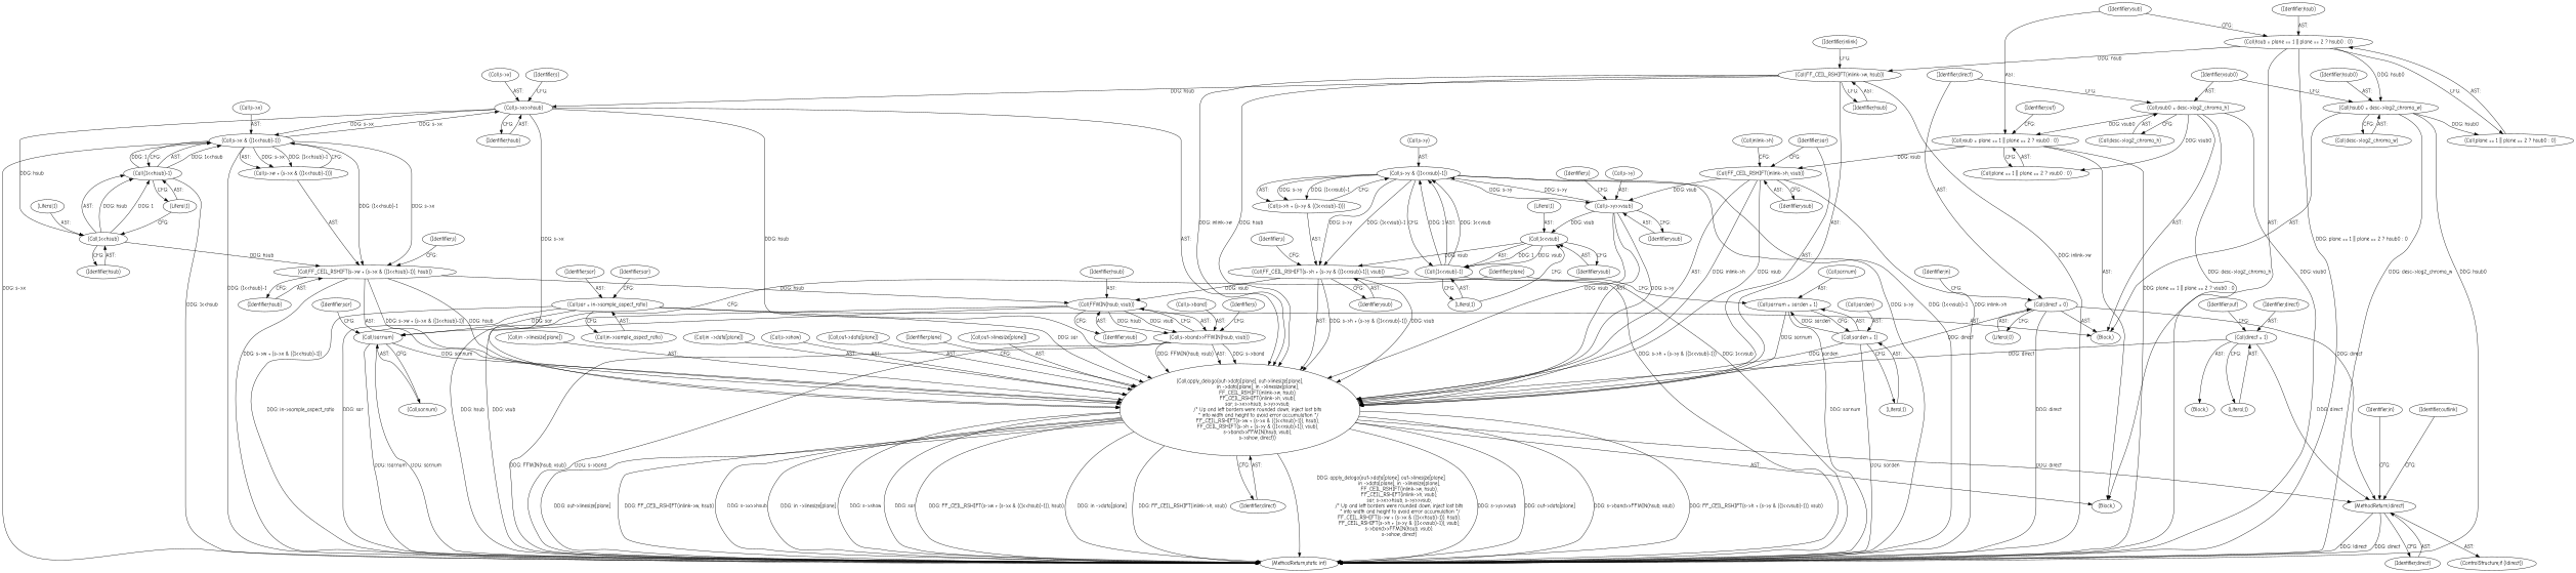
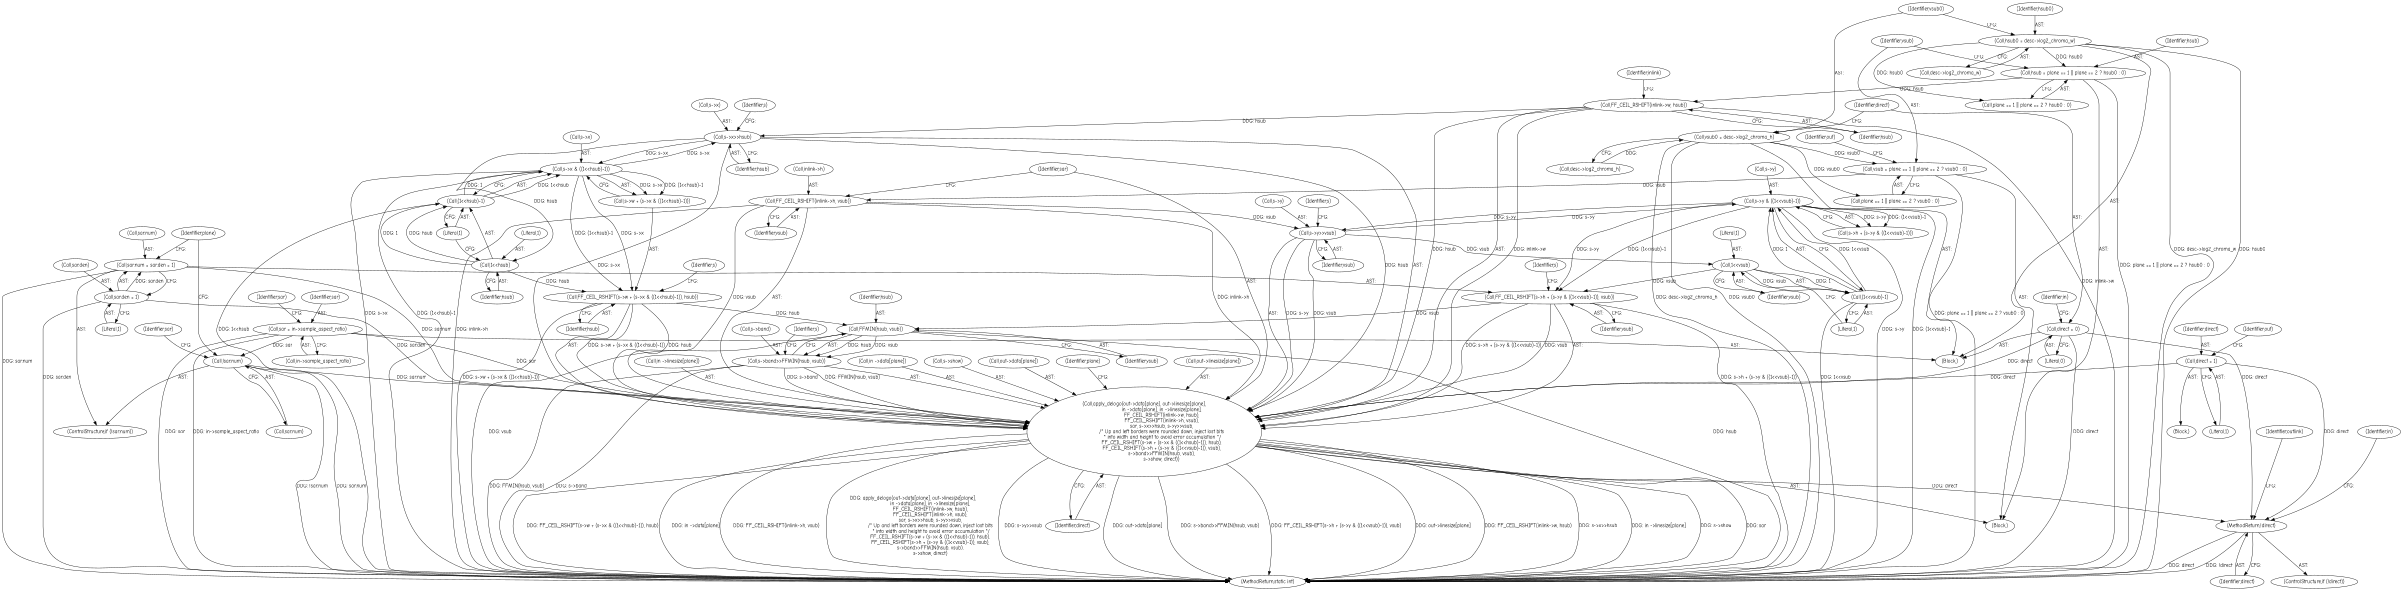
  digraph {
    fontname="Comic Neue"
    node [fontname="Comic Neue"]
    edge [fontname="Comic Neue"]
    n1 [label="(Call,apply_delogo(out->data[plane], out->linesize[plane],\n                     in ->data[plane], in ->linesize[plane],\n                     FF_CEIL_RSHIFT(inlink->w, hsub),\n                     FF_CEIL_RSHIFT(inlink->h, vsub),\n                     sar, s->x>>hsub, s->y>>vsub,\n                     /* Up and left borders were rounded down, inject lost bits\n                      * into width and height to avoid error accumulation */\n                     FF_CEIL_RSHIFT(s->w + (s->x & ((1<<hsub)-1)), hsub),\n                     FF_CEIL_RSHIFT(s->h + (s->y & ((1<<vsub)-1)), vsub),\n                     s->band>>FFMIN(hsub, vsub),\n                     s->show, direct))"]
    n2 [label="(MethodReturn,!direct)"]
    n3 [label="(Block,)"]
    n4 [label="(Identifier,direct)"]
    n5 [label="(MethodReturn,static int)"]
    n6 [label="(Identifier,direct)"]
    n7 [label="(ControlStructure,if (!direct))"]
    n8 [label="(Call,FF_CEIL_RSHIFT(inlink->w, hsub))"]
    n9 [label="(Call,s->x>>hsub)"]
    n10 [label="(Identifier,hsub)"]
    n11 [label="(Call,s->x & ((1<<hsub)-1))"]
    n12 [label="(Call,1<<hsub)"]
    n13 [label="(Identifier,hsub)"]
    n14 [label="(Call,hsub = plane == 1 || plane == 2 ? hsub0 : 0)"]
    n15 [label="(Call,plane == 1 || plane == 2 ? hsub0 : 0)"]
    n16 [label="(Call,hsub0 = desc->log2_chroma_w)"]
    n17 [label="(Call,desc->log2_chroma_w)"]
    n18 [label="(Block,)"]
    n19 [label="(Call,FF_CEIL_RSHIFT(inlink->h, vsub))"]
    n20 [label="(Call,s->y>>vsub)"]
    n21 [label="(Identifier,vsub)"]
    n22 [label="(Call,s->y & ((1<<vsub)-1))"]
    n23 [label="(Call,1<<vsub)"]
    n24 [label="(Identifier,vsub)"]
    n25 [label="(Call,vsub = plane == 1 || plane == 2 ? vsub0 : 0)"]
    n26 [label="(Call,plane == 1 || plane == 2 ? vsub0 : 0)"]
    n27 [label="(Call,vsub0 = desc->log2_chroma_h)"]
    n28 [label="(Call,desc->log2_chroma_h)"]
    n29 [label="(Call,sar = in->sample_aspect_ratio)"]
    n30 [label="(Call,!sar.num)"]
    n31 [label="(Call,in->sample_aspect_ratio)"]
+   n32 [label="(ControlStructure,if (!sar.num))"]
    n33 [label="(Call,sar.num)"]
    n34 [label="(Call,sar.den = 1)"]
    n35 [label="(Call,sar.num = sar.den = 1)"]
    n36 [label="(Literal,1)"]
    n37 [label="(Call,(1<<hsub)-1)"]
    n38 [label="(Call,FF_CEIL_RSHIFT(s->w + (s->x & ((1<<hsub)-1)), hsub))"]
    n39 [label="(Call,s->w + (s->x & ((1<<hsub)-1)))"]
    n40 [label="(Identifier,hsub)"]
    n41 [label="(Literal,1)"]
    n42 [label="(Call,FFMIN(hsub, vsub))"]
    n43 [label="(Identifier,hsub)"]
    n44 [label="(Call,(1<<vsub)-1)"]
    n45 [label="(Call,FF_CEIL_RSHIFT(s->h + (s->y & ((1<<vsub)-1)), vsub))"]
    n46 [label="(Call,s->h + (s->y & ((1<<vsub)-1)))"]
    n47 [label="(Identifier,vsub)"]
    n48 [label="(Literal,1)"]
    n49 [label="(Identifier,vsub)"]
    n50 [label="(Call,s->band>>FFMIN(hsub, vsub))"]
    n51 [label="(Identifier,vsub)"]
    n52 [label="(Call,direct = 1)"]
    n53 [label="(Block,)"]
    n54 [label="(Literal,1)"]
    n55 [label="(Call,direct = 0)"]
    n56 [label="(Literal,0)"]
    n57 [label="(Call,sar.den)"]
    n58 [label="(Identifier,hsub)"]
    n59 [label="(Call,s->y)"]
    n60 [label="(Identifier,in)"]
    n61 [label="(Literal,1)"]
    n62 [label="(Identifier,out)"]
    n63 [label="(Call,in ->linesize[plane])"]
    n64 [label="(Identifier,hsub0)"]
    n65 [label="(Call,s->y)"]
    n66 [label="(Identifier,outlink)"]
    n67 [label="(Call,s->band)"]
    n68 [label="(Call,in ->data[plane])"]
    n69 [label="(Identifier,direct)"]
    n70 [label="(Identifier,hsub)"]
    n71 [label="(Call,s->show)"]
    n72 [label="(Identifier,in)"]
    n73 [label="(Identifier,s)"]
    n74 [label="(Call,out->data[plane])"]
    n75 [label="(Identifier,s)"]
    n76 [label="(Identifier,sar)"]
    n77 [label="(Identifier,vsub0)"]
    n78 [label="(Call,inlink->h)"]
    n79 [label="(Identifier,out)"]
    n80 [label="(Identifier,sar)"]
    n81 [label="(Identifier,sar)"]
    n82 [label="(Identifier,s)"]
    n83 [label="(Identifier,s)"]
    n84 [label="(Identifier,direct)"]
    n85 [label="(Identifier,sar)"]
    n86 [label="(Literal,1)"]
    n87 [label="(Identifier,vsub)"]
    n88 [label="(Identifier,inlink)"]
    n89 [label="(Identifier,plane)"]
    n90 [label="(Identifier,plane)"]
    n91 [label="(Call,out->linesize[plane])"]
    n92 [label="(Call,s->x)"]
    n93 [label="(Call,s->x)"]
    n94 [label="(Call,sar.num)"]
    n95 [label="(Identifier,s)"]
    n1 -> n2 [label="DDG: direct"]
    n1 -> n3 [label="AST: "]
    n1 -> n4 [label="CFG: "]
    n1 -> n5 [label="DDG: s->band>>FFMIN(hsub, vsub)"]
    n1 -> n5 [label="DDG: FF_CEIL_RSHIFT(s->h + (s->y & ((1<<vsub)-1)), vsub)"]
    n1 -> n5 [label="DDG: out->linesize[plane]"]
    n1 -> n5 [label="DDG: FF_CEIL_RSHIFT(inlink->w, hsub)"]
    n1 -> n5 [label="DDG: s->x>>hsub"]
    n1 -> n5 [label="DDG: in ->linesize[plane]"]
    n1 -> n5 [label="DDG: s->show"]
    n1 -> n5 [label="DDG: sar"]
    n1 -> n5 [label="DDG: FF_CEIL_RSHIFT(s->w + (s->x & ((1<<hsub)-1)), hsub)"]
    n1 -> n5 [label="DDG: in ->data[plane]"]
    n1 -> n5 [label="DDG: FF_CEIL_RSHIFT(inlink->h, vsub)"]
    n1 -> n5 [label="DDG: apply_delogo(out->data[plane], out->linesize[plane],\n                     in ->data[plane], in ->linesize[plane],\n                     FF_CEIL_RSHIFT(inlink->w, hsub),\n                     FF_CEIL_RSHIFT(inlink->h, vsub),\n                     sar, s->x>>hsub, s->y>>vsub,\n                     /* Up and left borders were rounded down, inject lost bits\n                      * into width and height to avoid error accumulation */\n                     FF_CEIL_RSHIFT(s->w + (s->x & ((1<<hsub)-1)), hsub),\n                     FF_CEIL_RSHIFT(s->h + (s->y & ((1<<vsub)-1)), vsub),\n                     s->band>>FFMIN(hsub, vsub),\n                     s->show, direct)"]
    n1 -> n5 [label="DDG: s->y>>vsub"]
    n1 -> n5 [label="DDG: out->data[plane]"]
    n2 -> n5 [label="DDG: direct"]
    n2 -> n5 [label="DDG: !direct"]
    n2 -> n6 [label="CFG: "]
    n2 -> n7 [label="AST: "]
    n4 -> n1 [label="AST: "]
    n6 -> n2 [label="AST: "]
    n8 -> n1 [label="AST: "]
    n8 -> n1 [label="DDG: inlink->w"]
    n8 -> n1 [label="DDG: hsub"]
    n8 -> n5 [label="DDG: inlink->w"]
    n8 -> n9 [label="DDG: hsub"]
    n8 -> n10 [label="CFG: "]
    n9 -> n1 [label="AST: "]
    n9 -> n1 [label="DDG: s->x"]
    n9 -> n1 [label="DDG: hsub"]
    n9 -> n11 [label="DDG: s->x"]
    n9 -> n12 [label="DDG: hsub"]
    n9 -> n13 [label="CFG: "]
    n10 -> n8 [label="AST: "]
    n11 -> n5 [label="DDG: s->x"]
    n11 -> n5 [label="DDG: (1<<hsub)-1"]
    n11 -> n9 [label="DDG: s->x"]
    n11 -> n37 [label="CFG: "]
    n11 -> n38 [label="DDG: s->x"]
    n11 -> n38 [label="DDG: (1<<hsub)-1"]
    n11 -> n39 [label="AST: "]
    n11 -> n39 [label="DDG: s->x"]
    n11 -> n39 [label="DDG: (1<<hsub)-1"]
    n12 -> n37 [label="AST: "]
    n12 -> n37 [label="DDG: 1"]
    n12 -> n37 [label="DDG: hsub"]
    n12 -> n38 [label="DDG: hsub"]
    n12 -> n40 [label="CFG: "]
    n13 -> n9 [label="AST: "]
    n14 -> n3 [label="AST: "]
    n14 -> n5 [label="DDG: plane == 1 || plane == 2 ? hsub0 : 0"]
    n14 -> n8 [label="DDG: hsub"]
    n14 -> n15 [label="CFG: "]
    n15 -> n14 [label="AST: "]
    n16 -> n5 [label="DDG: hsub0"]
    n16 -> n5 [label="DDG: desc->log2_chroma_w"]
-   n14 -> n16 [label="DDG: hsub0"]
+   n16 -> n14 [label="DDG: hsub0"]
    n16 -> n15 [label="DDG: hsub0"]
    n16 -> n17 [label="CFG: "]
    n16 -> n18 [label="AST: "]
    n17 -> n16 [label="AST: "]
    n19 -> n1 [label="AST: "]
    n19 -> n1 [label="DDG: inlink->h"]
    n19 -> n1 [label="DDG: vsub"]
    n19 -> n5 [label="DDG: inlink->h"]
    n19 -> n20 [label="DDG: vsub"]
    n19 -> n21 [label="CFG: "]
    n20 -> n1 [label="AST: "]
    n20 -> n1 [label="DDG: s->y"]
    n20 -> n1 [label="DDG: vsub"]
    n20 -> n22 [label="DDG: s->y"]
    n20 -> n23 [label="DDG: vsub"]
    n20 -> n24 [label="CFG: "]
    n21 -> n19 [label="AST: "]
    n22 -> n5 [label="DDG: s->y"]
    n22 -> n5 [label="DDG: (1<<vsub)-1"]
    n22 -> n20 [label="DDG: s->y"]
    n22 -> n44 [label="CFG: "]
    n22 -> n45 [label="DDG: s->y"]
    n22 -> n45 [label="DDG: (1<<vsub)-1"]
    n22 -> n46 [label="AST: "]
    n22 -> n46 [label="DDG: s->y"]
    n22 -> n46 [label="DDG: (1<<vsub)-1"]
    n23 -> n44 [label="AST: "]
    n23 -> n44 [label="DDG: 1"]
    n23 -> n44 [label="DDG: vsub"]
    n23 -> n45 [label="DDG: vsub"]
    n23 -> n47 [label="CFG: "]
    n24 -> n20 [label="AST: "]
    n25 -> n3 [label="AST: "]
    n25 -> n5 [label="DDG: plane == 1 || plane == 2 ? vsub0 : 0"]
    n25 -> n19 [label="DDG: vsub"]
    n25 -> n26 [label="CFG: "]
    n26 -> n25 [label="AST: "]
    n27 -> n5 [label="DDG: desc->log2_chroma_h"]
    n27 -> n5 [label="DDG: vsub0"]
    n27 -> n18 [label="AST: "]
    n27 -> n25 [label="DDG: vsub0"]
    n27 -> n26 [label="DDG: vsub0"]
    n27 -> n28 [label="CFG: "]
-   n28 -> n27 [label="AST: "]
+   n28 -> n27 [label="DDG: "]
    n29 -> n1 [label="DDG: sar"]
    n29 -> n5 [label="DDG: sar"]
    n29 -> n5 [label="DDG: in->sample_aspect_ratio"]
    n29 -> n18 [label="AST: "]
    n29 -> n30 [label="DDG: sar"]
    n29 -> n31 [label="CFG: "]
    n30 -> n1 [label="DDG: sar.num"]
    n30 -> n5 [label="DDG: !sar.num"]
    n30 -> n5 [label="DDG: sar.num"]
+   n30 -> n32 [label="AST: "]
    n30 -> n33 [label="CFG: "]
    n31 -> n29 [label="AST: "]
    n33 -> n30 [label="AST: "]
    n34 -> n1 [label="DDG: sar.den"]
    n34 -> n5 [label="DDG: sar.den"]
    n34 -> n35 [label="AST: "]
    n34 -> n35 [label="DDG: sar.den"]
    n34 -> n36 [label="CFG: "]
    n35 -> n1 [label="DDG: sar.num"]
    n35 -> n5 [label="DDG: sar.num"]
+   n35 -> n32 [label="AST: "]
    n35 -> n34 [label="CFG: "]
    n36 -> n34 [label="AST: "]
    n37 -> n5 [label="DDG: 1<<hsub"]
    n37 -> n11 [label="AST: "]
    n37 -> n11 [label="DDG: 1<<hsub"]
    n37 -> n11 [label="DDG: 1"]
    n37 -> n41 [label="CFG: "]
    n38 -> n1 [label="AST: "]
    n38 -> n1 [label="DDG: s->w + (s->x & ((1<<hsub)-1))"]
    n38 -> n1 [label="DDG: hsub"]
    n38 -> n5 [label="DDG: s->w + (s->x & ((1<<hsub)-1))"]
    n38 -> n42 [label="DDG: hsub"]
    n38 -> n43 [label="CFG: "]
    n39 -> n11 [label="CFG: "]
    n39 -> n38 [label="AST: "]
    n40 -> n12 [label="AST: "]
    n41 -> n12 [label="CFG: "]
    n41 -> n37 [label="AST: "]
    n42 -> n5 [label="DDG: vsub"]
    n42 -> n5 [label="DDG: hsub"]
    n42 -> n50 [label="AST: "]
    n42 -> n50 [label="DDG: hsub"]
    n42 -> n50 [label="DDG: vsub"]
    n42 -> n51 [label="CFG: "]
    n43 -> n38 [label="AST: "]
    n44 -> n5 [label="DDG: 1<<vsub"]
    n44 -> n22 [label="AST: "]
    n44 -> n22 [label="DDG: 1<<vsub"]
    n44 -> n22 [label="DDG: 1"]
    n44 -> n48 [label="CFG: "]
    n45 -> n1 [label="AST: "]
    n45 -> n1 [label="DDG: s->h + (s->y & ((1<<vsub)-1))"]
    n45 -> n1 [label="DDG: vsub"]
    n45 -> n5 [label="DDG: s->h + (s->y & ((1<<vsub)-1))"]
    n45 -> n42 [label="DDG: vsub"]
    n45 -> n49 [label="CFG: "]
    n46 -> n22 [label="CFG: "]
-   n46 -> n45 [label="AST: "]
+   n35 -> n45 [label="AST: "]
    n47 -> n23 [label="AST: "]
    n48 -> n23 [label="CFG: "]
    n48 -> n44 [label="AST: "]
    n49 -> n45 [label="AST: "]
    n50 -> n1 [label="AST: "]
    n50 -> n1 [label="DDG: s->band"]
    n50 -> n1 [label="DDG: FFMIN(hsub, vsub)"]
    n50 -> n5 [label="DDG: s->band"]
    n50 -> n5 [label="DDG: FFMIN(hsub, vsub)"]
    n50 -> n42 [label="CFG: "]
    n51 -> n42 [label="AST: "]
    n52 -> n1 [label="DDG: direct"]
    n52 -> n2 [label="DDG: direct"]
    n52 -> n53 [label="AST: "]
    n52 -> n54 [label="CFG: "]
    n54 -> n52 [label="AST: "]
    n55 -> n1 [label="DDG: direct"]
    n55 -> n2 [label="DDG: direct"]
    n55 -> n5 [label="DDG: direct"]
    n55 -> n18 [label="AST: "]
    n55 -> n56 [label="CFG: "]
    n56 -> n55 [label="AST: "]
    n57 -> n34 [label="AST: "]
    n58 -> n14 [label="AST: "]
    n59 -> n20 [label="AST: "]
    n60 -> n55 [label="CFG: "]
    n61 -> n23 [label="AST: "]
    n62 -> n25 [label="CFG: "]
    n63 -> n1 [label="AST: "]
    n64 -> n16 [label="AST: "]
    n65 -> n22 [label="AST: "]
    n66 -> n2 [label="CFG: "]
    n67 -> n50 [label="AST: "]
    n68 -> n1 [label="AST: "]
    n69 -> n27 [label="CFG: "]
    n69 -> n55 [label="AST: "]
    n70 -> n42 [label="AST: "]
    n71 -> n1 [label="AST: "]
    n72 -> n2 [label="CFG: "]
    n73 -> n9 [label="CFG: "]
    n74 -> n1 [label="AST: "]
    n75 -> n20 [label="CFG: "]
    n76 -> n1 [label="AST: "]
    n76 -> n19 [label="CFG: "]
    n77 -> n16 [label="CFG: "]
    n77 -> n27 [label="AST: "]
-   n78 -> n19 [label="CFG: "]
+   n78 -> n19 [label="AST: "]
    n79 -> n52 [label="CFG: "]
    n80 -> n29 [label="AST: "]
    n81 -> n29 [label="CFG: "]
    n82 -> n38 [label="CFG: "]
    n83 -> n50 [label="CFG: "]
    n84 -> n52 [label="AST: "]
    n85 -> n30 [label="CFG: "]
    n86 -> n12 [label="AST: "]
    n87 -> n14 [label="CFG: "]
    n87 -> n25 [label="AST: "]
    n88 -> n8 [label="CFG: "]
    n89 -> n1 [label="CFG: "]
    n90 -> n30 [label="CFG: "]
    n90 -> n35 [label="CFG: "]
    n91 -> n1 [label="AST: "]
    n92 -> n9 [label="AST: "]
    n93 -> n11 [label="AST: "]
    n94 -> n35 [label="AST: "]
    n95 -> n45 [label="CFG: "]
  }
